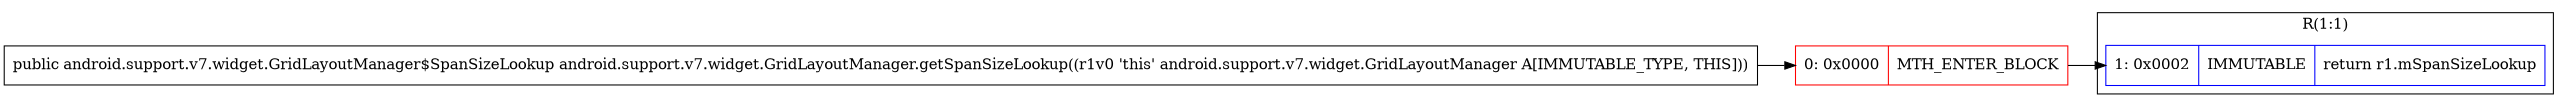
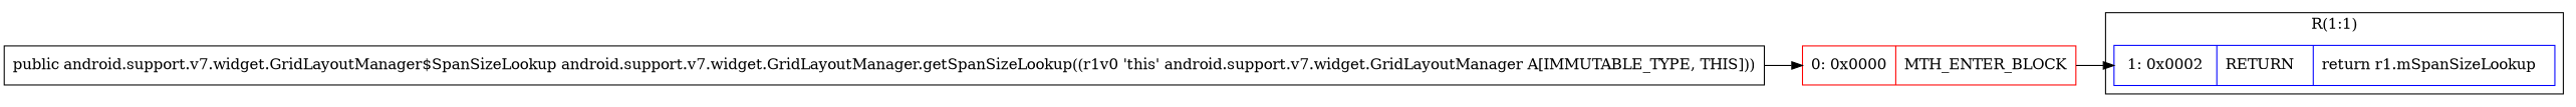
  digraph {
    rankdir=LR
    node [shape=record]
-   n1 [color=blue label="{1\:\ 0x0002|IMMUTABLE\l|return r1.mSpanSizeLookup\l}"]
+   n1 [color=blue label="{1\:\ 0x0002|RETURN\l|return r1.mSpanSizeLookup\l}"]
    n2 [color=red label="{0\:\ 0x0000|MTH_ENTER_BLOCK\l}"]
    n3 [label="{public android.support.v7.widget.GridLayoutManager$SpanSizeLookup android.support.v7.widget.GridLayoutManager.getSpanSizeLookup((r1v0 'this' android.support.v7.widget.GridLayoutManager A[IMMUTABLE_TYPE, THIS])) }"]
    subgraph cluster_1 {
      label="R(1:1)"
      n1
    }
    n2 -> n1
    n3 -> n2
  }
